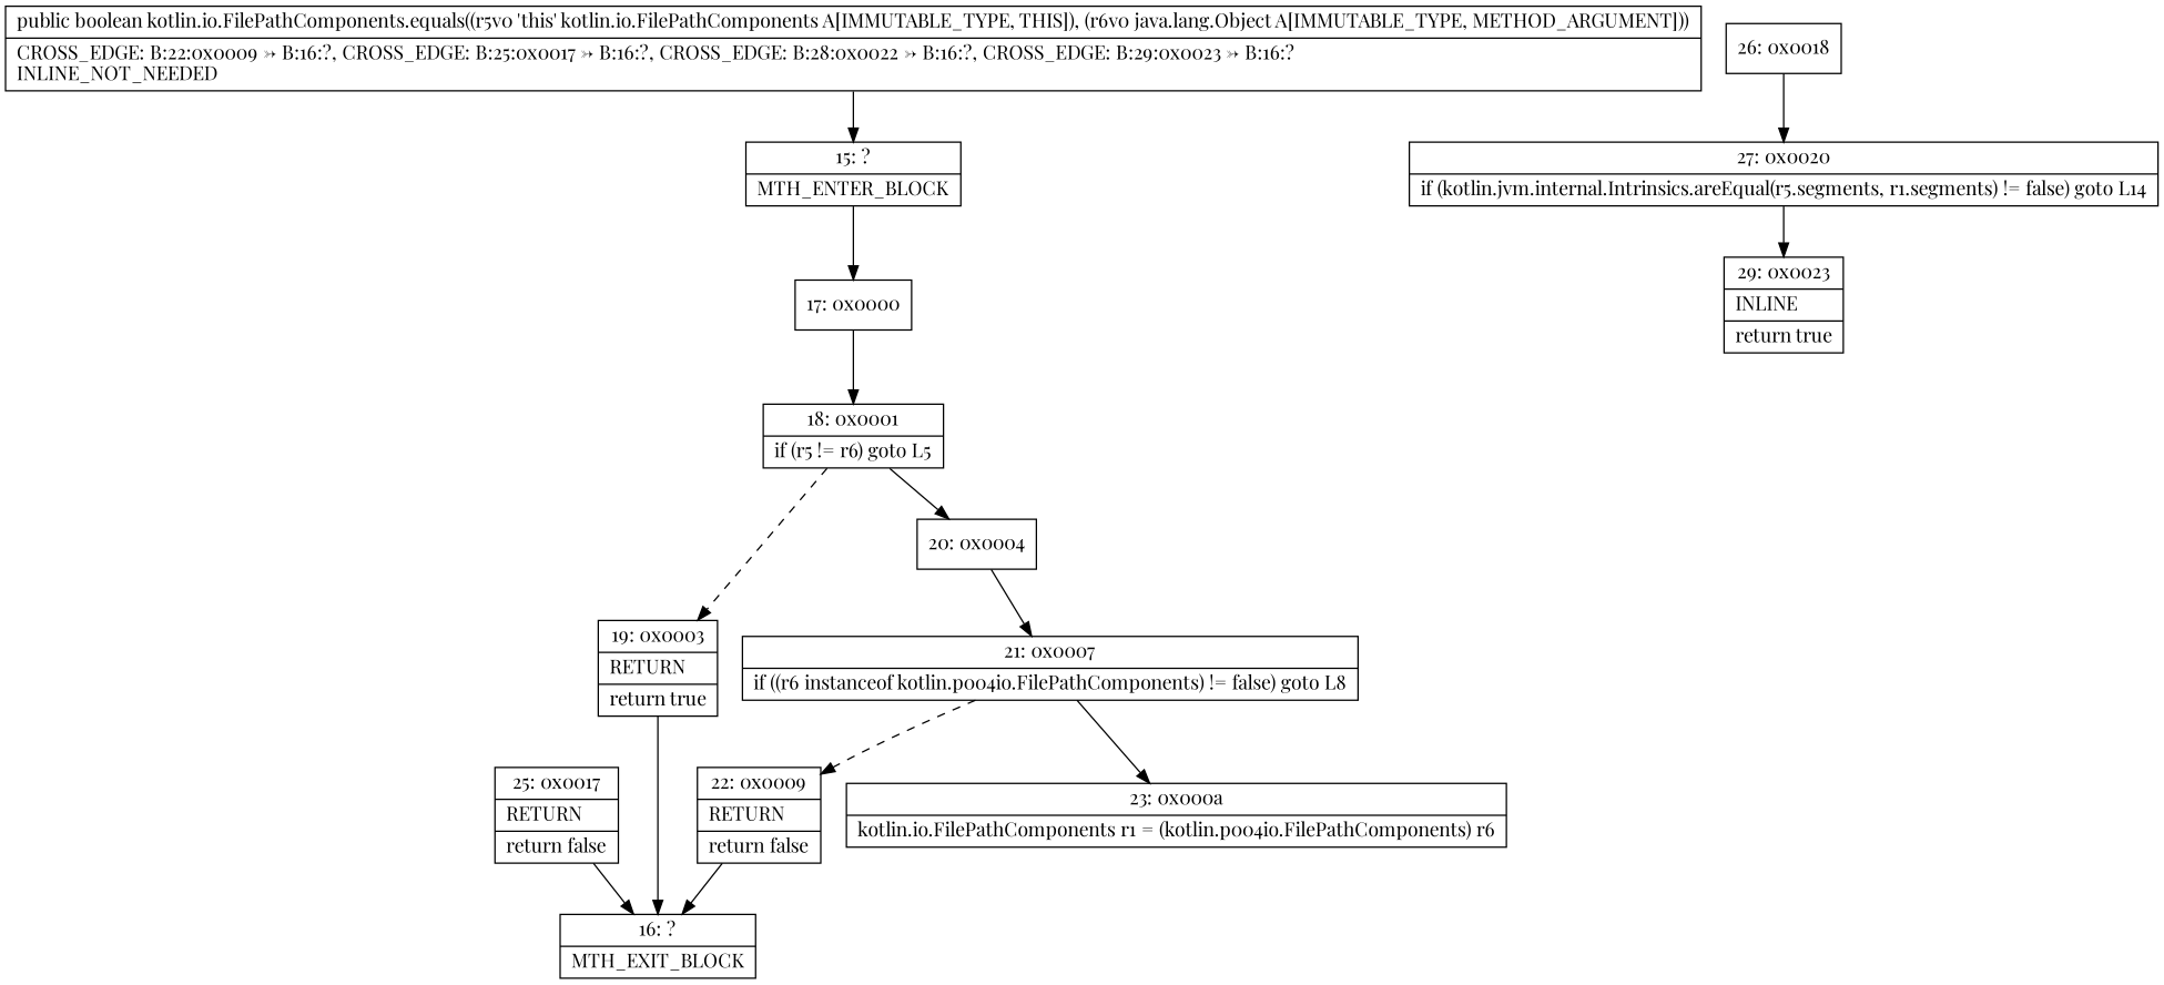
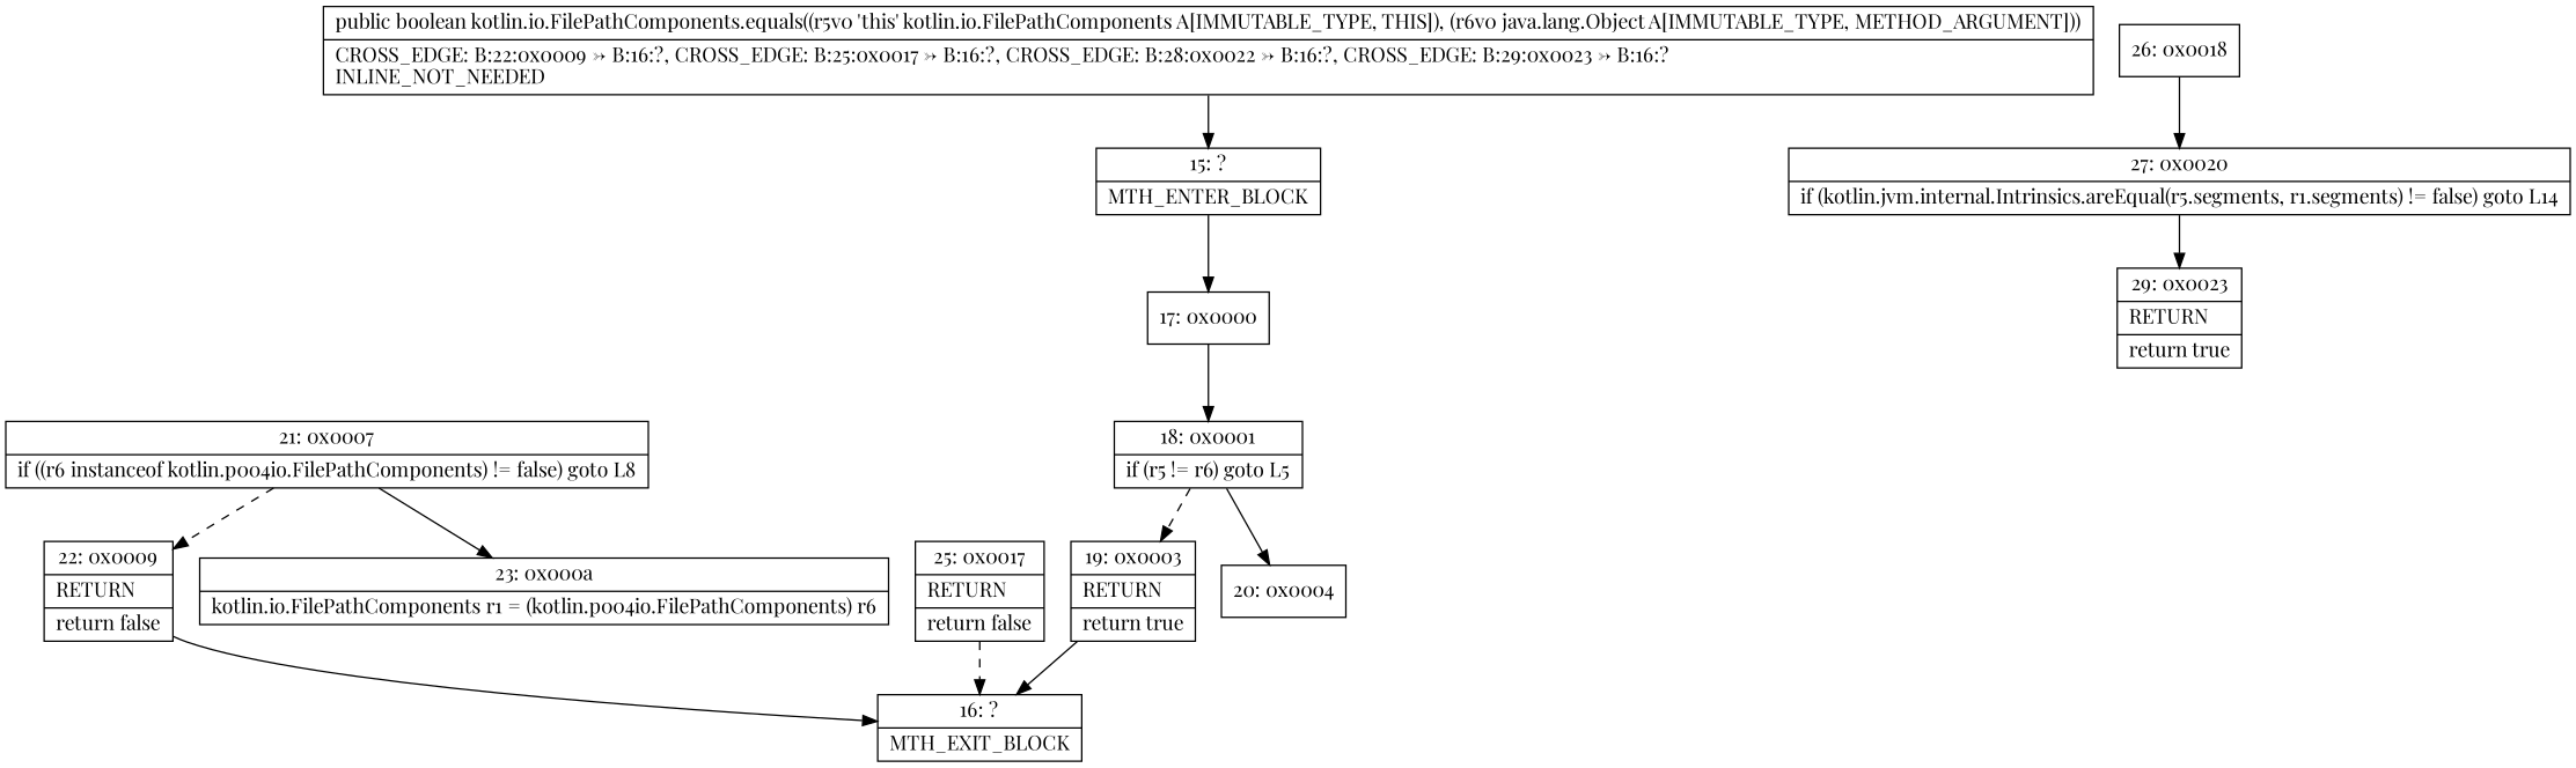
  digraph {
    fontname="Playfair Display"
    node [fontname="Playfair Display" shape=record]
    edge [fontname="Playfair Display"]
    n1 [label="{15\:\ ?|MTH_ENTER_BLOCK\l}"]
    n2 [label="{17\:\ 0x0000}"]
    n3 [label="{18\:\ 0x0001|if (r5 != r6) goto L5\l}"]
    n4 [label="{19\:\ 0x0003|RETURN\l|return true\l}"]
    n5 [label="{20\:\ 0x0004}"]
    n6 [label="{16\:\ ?|MTH_EXIT_BLOCK\l}"]
    n7 [label="{21\:\ 0x0007|if ((r6 instanceof kotlin.p004io.FilePathComponents) != false) goto L8\l}"]
    n8 [label="{22\:\ 0x0009|RETURN\l|return false\l}"]
    n9 [label="{23\:\ 0x000a|kotlin.io.FilePathComponents r1 = (kotlin.p004io.FilePathComponents) r6\l}"]
    n10 [label="{25\:\ 0x0017|RETURN\l|return false\l}"]
    n11 [label="{26\:\ 0x0018}"]
    n12 [label="{27\:\ 0x0020|if (kotlin.jvm.internal.Intrinsics.areEqual(r5.segments, r1.segments) != false) goto L14\l}"]
-   n13 [label="{29\:\ 0x0023|INLINE\l|return true\l}"]
+   n13 [label="{29\:\ 0x0023|RETURN\l|return true\l}"]
    n14 [label="{public boolean kotlin.io.FilePathComponents.equals((r5v0 'this' kotlin.io.FilePathComponents A[IMMUTABLE_TYPE, THIS]), (r6v0 java.lang.Object A[IMMUTABLE_TYPE, METHOD_ARGUMENT]))  | CROSS_EDGE: B:22:0x0009 \-\> B:16:?, CROSS_EDGE: B:25:0x0017 \-\> B:16:?, CROSS_EDGE: B:28:0x0022 \-\> B:16:?, CROSS_EDGE: B:29:0x0023 \-\> B:16:?\lINLINE_NOT_NEEDED\l}"]
    n1 -> n2
    n2 -> n3
    n3 -> n4 [style=dashed]
    n3 -> n5
    n4 -> n6
-   n5 -> n7
    n7 -> n8 [style=dashed]
    n7 -> n9
    n8 -> n6
-   n10 -> n6
+   n10 -> n6 [style=dashed]
    n11 -> n12
    n12 -> n13
    n14 -> n1
  }
